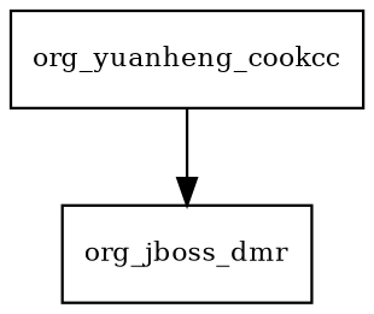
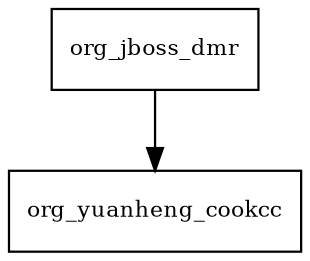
  digraph {
    node [fontsize=10.0 shape=box]
    org_jboss_dmr
    org_yuanheng_cookcc
-   org_yuanheng_cookcc -> org_jboss_dmr
+   org_jboss_dmr -> org_yuanheng_cookcc
  }
